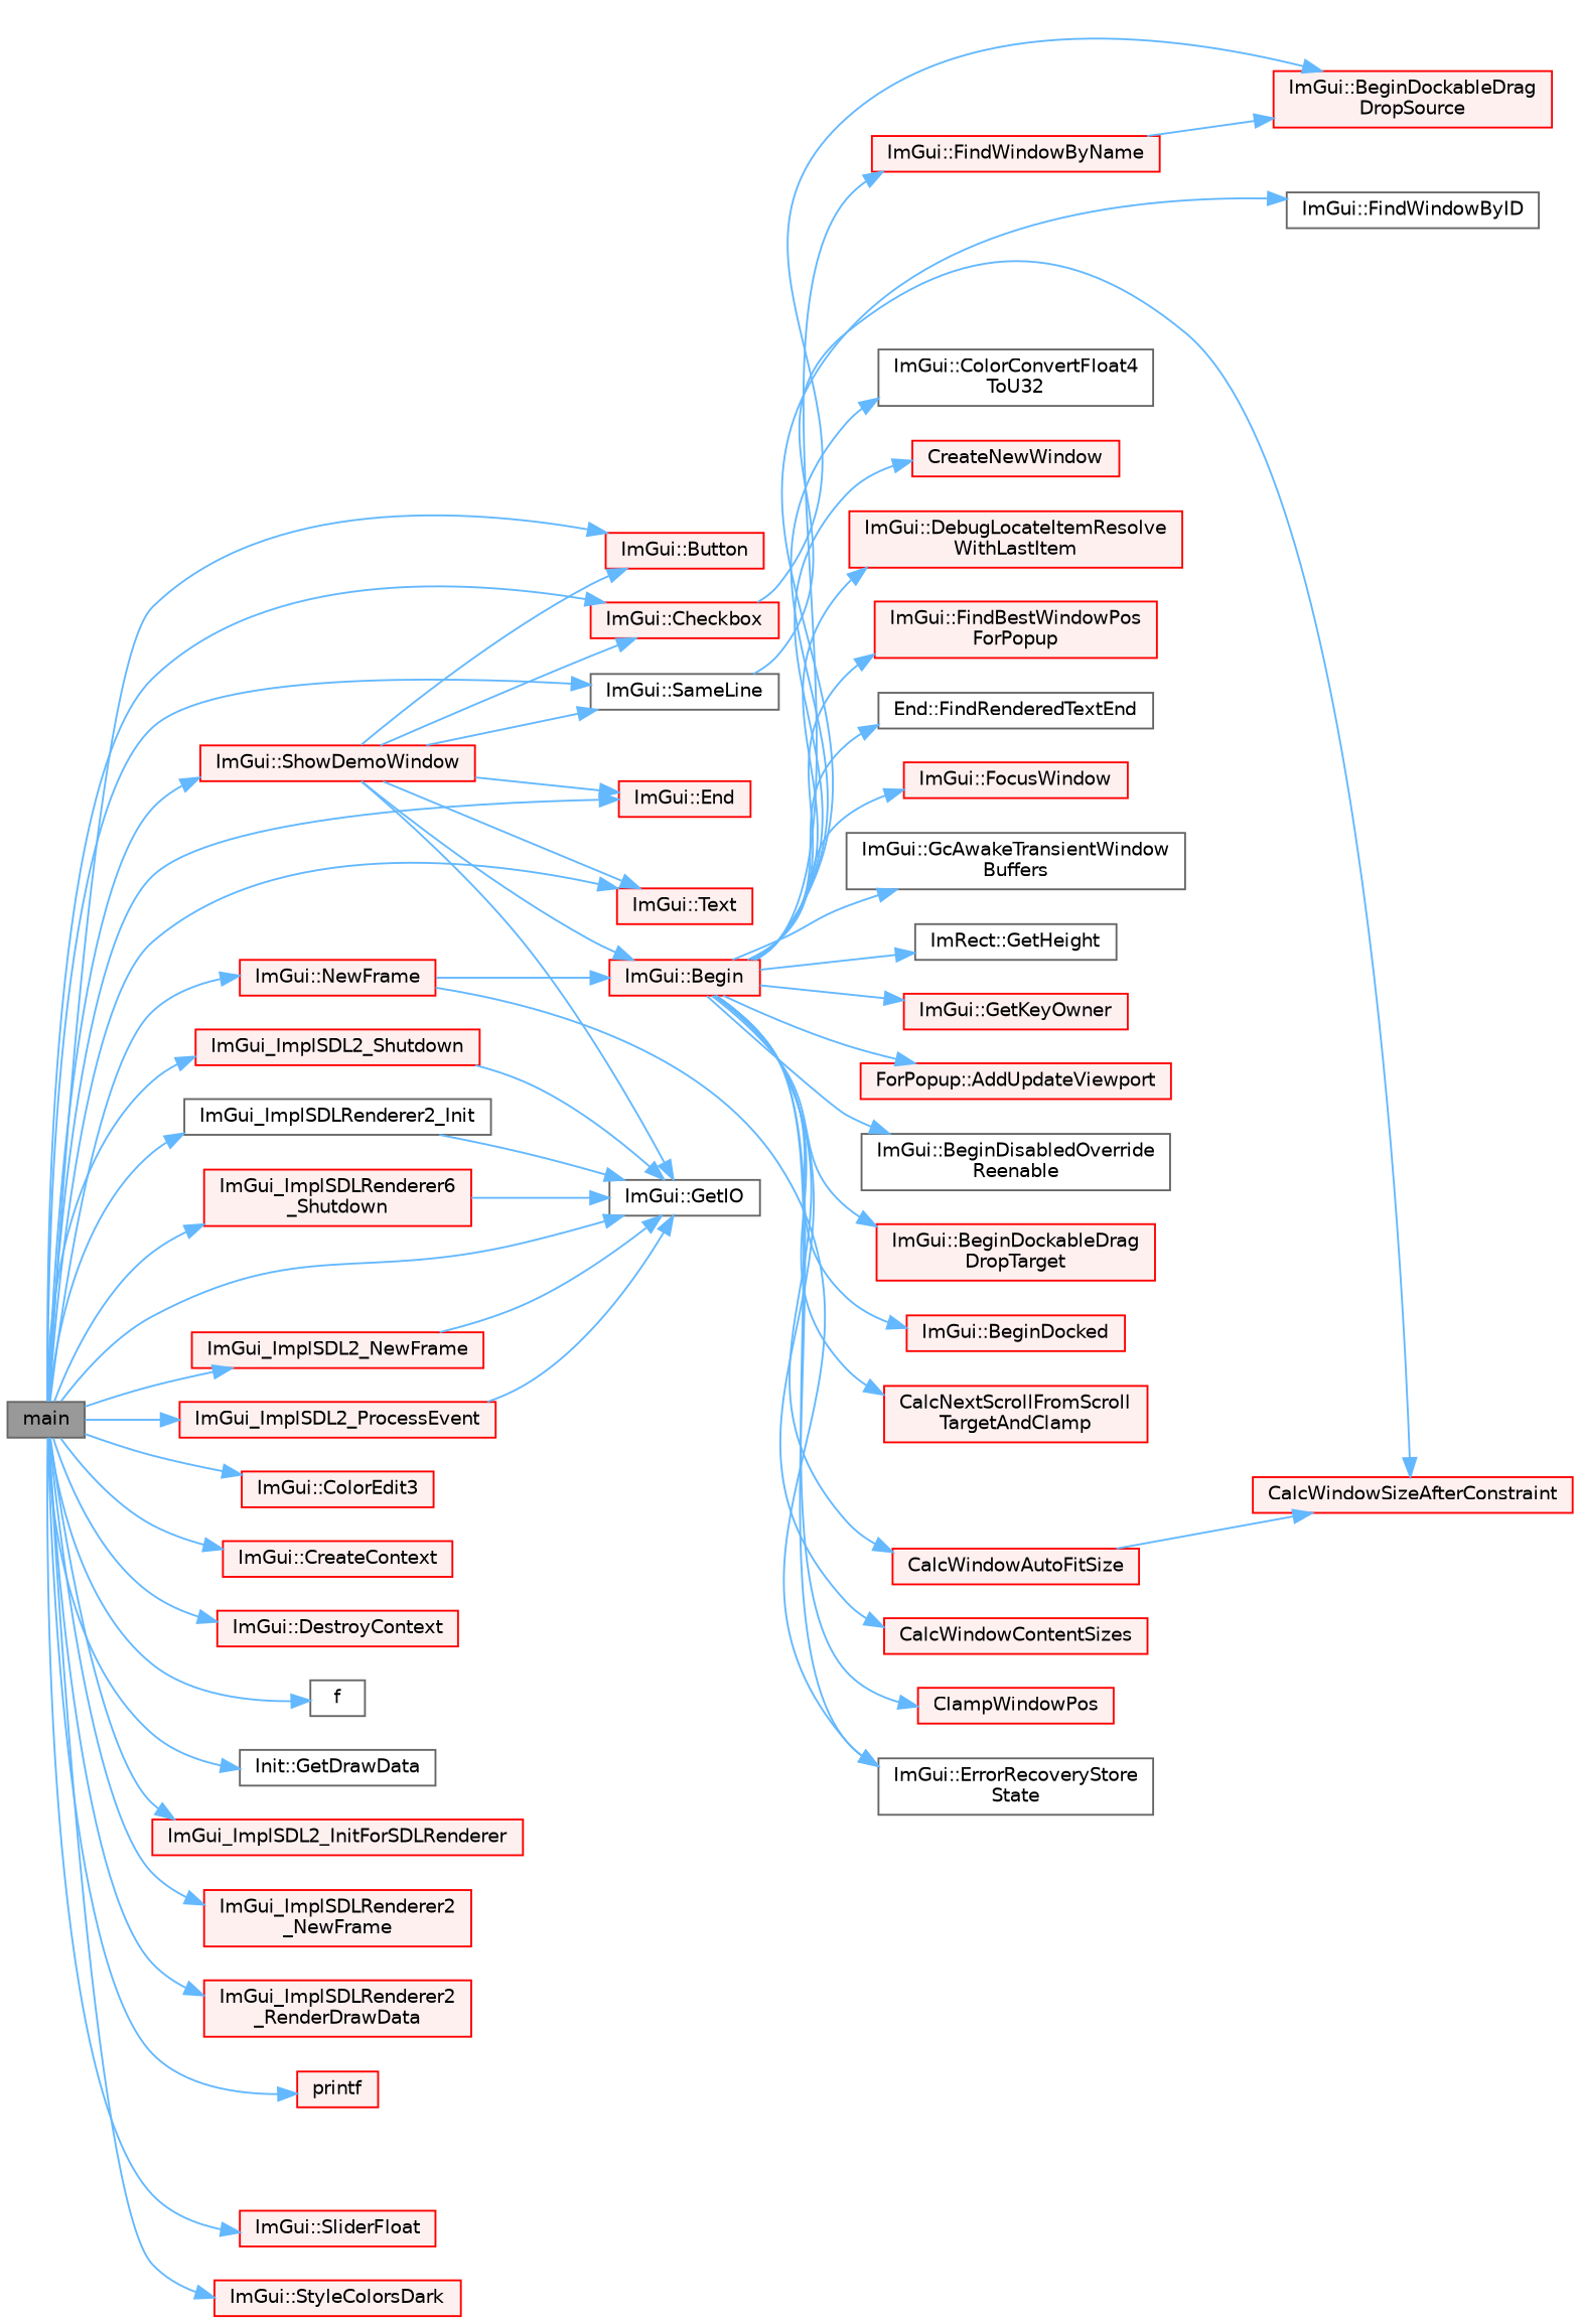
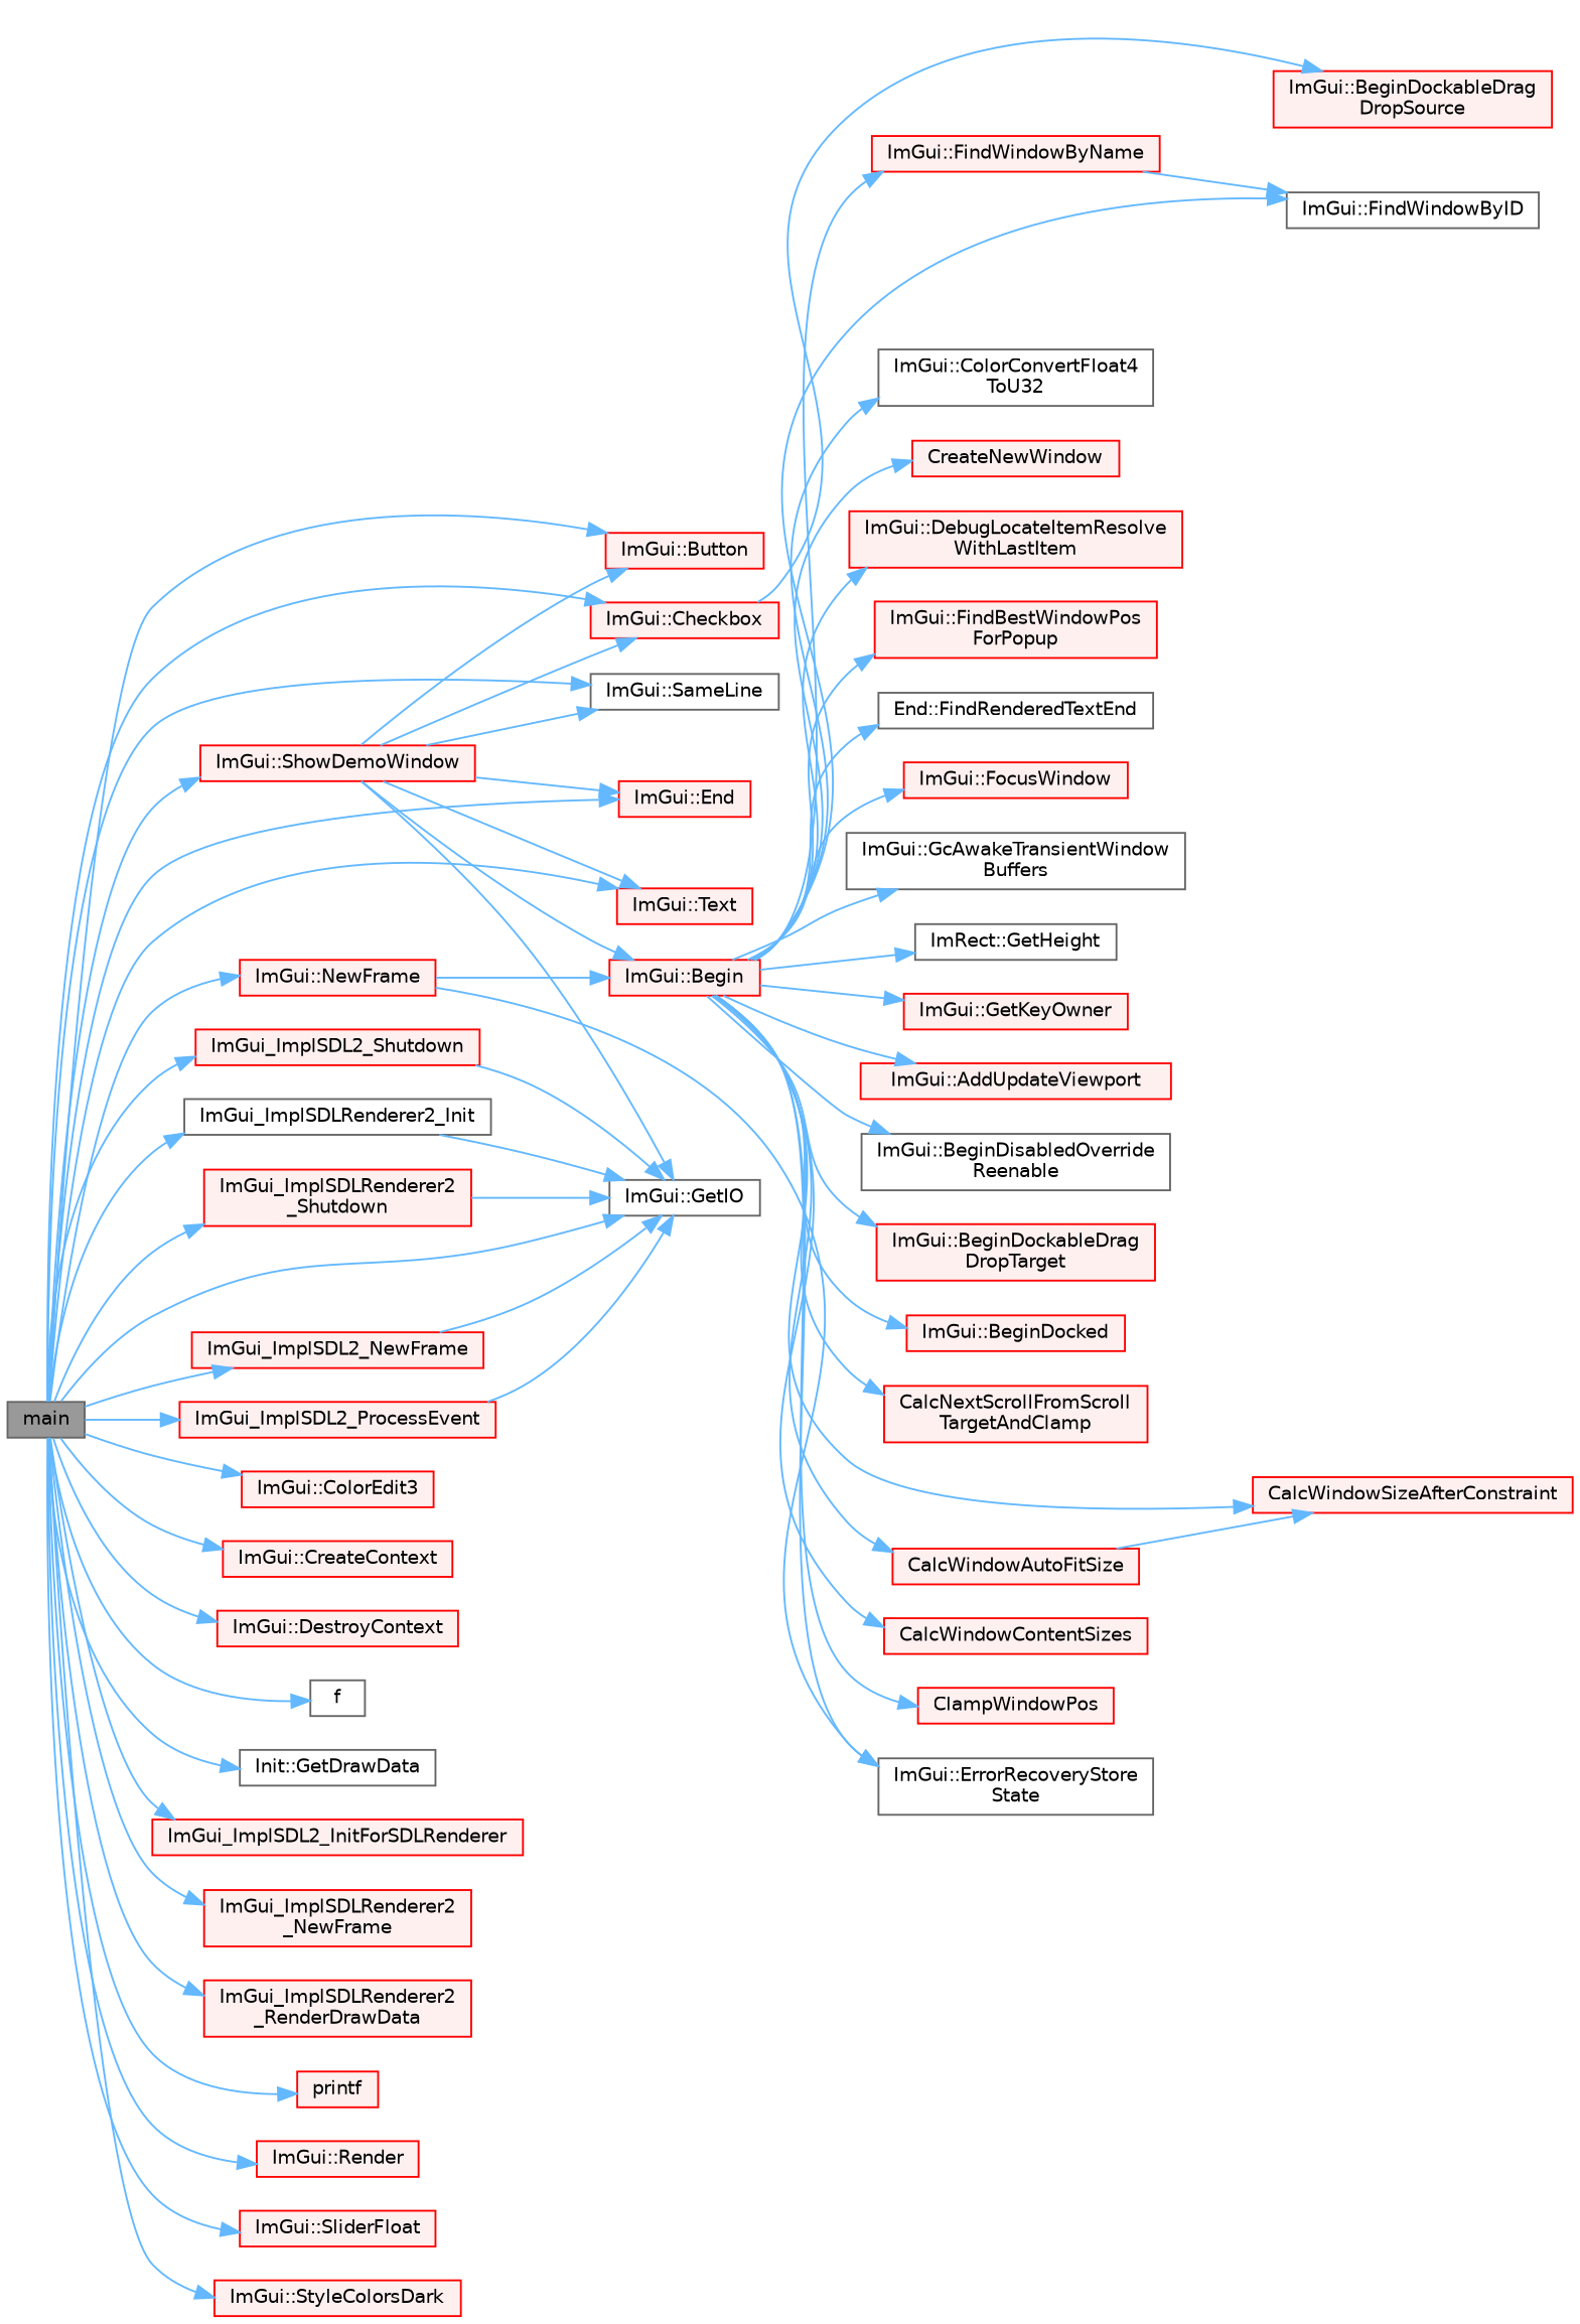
  digraph {
    rankdir=LR
    node [color=red fillcolor="#FFF0F0" fontname=Helvetica fontsize=10 shape=box style=filled]
    edge [color=steelblue1 fontname=Helvetica fontsize=10 labelfontname=Helvetica labelfontsize=10 style=solid]
    n1 [color=gray40 fillcolor=grey60 fontcolor=black height=0.2 label=main width=0.4]
    n2 [height=0.2 label="ImGui::Button" width=0.4]
    n3 [height=0.2 label="ImGui::Checkbox" width=0.4]
    n4 [height=0.2 label="ImGui::ColorEdit3" width=0.4]
    n5 [height=0.2 label="ImGui::CreateContext" width=0.4]
    n6 [height=0.2 label="ImGui::DestroyContext" width=0.4]
    n7 [height=0.2 label="ImGui::End" width=0.4]
    n8 [color=grey40 fillcolor=white height=0.2 label=f width=0.4]
    n9 [color=grey40 fillcolor=white height=0.2 label="Init::GetDrawData" width=0.4]
    n10 [color=grey40 fillcolor=white height=0.2 label="ImGui::GetIO" width=0.4]
    n11 [height=0.2 label=ImGui_ImplSDL2_InitForSDLRenderer width=0.4]
    n12 [height=0.2 label=ImGui_ImplSDL2_NewFrame width=0.4]
    n13 [height=0.2 label=ImGui_ImplSDL2_ProcessEvent width=0.4]
    n14 [height=0.2 label=ImGui_ImplSDL2_Shutdown width=0.4]
    n15 [color=grey40 fillcolor=white height=0.2 label=ImGui_ImplSDLRenderer2_Init width=0.4]
    n16 [height=0.2 label="ImGui_ImplSDLRenderer2\l_NewFrame" width=0.4]
    n17 [height=0.2 label="ImGui_ImplSDLRenderer2\l_RenderDrawData" width=0.4]
-   n18 [height=0.2 label="ImGui_ImplSDLRenderer6\l_Shutdown" width=0.4]
+   n18 [height=0.2 label="ImGui_ImplSDLRenderer2\l_Shutdown" width=0.4]
    n19 [height=0.2 label="ImGui::NewFrame" width=0.4]
    n20 [height=0.2 label=printf width=0.4]
+   n21 [height=0.2 label="ImGui::Render" width=0.4]
    n22 [color=grey40 fillcolor=white height=0.2 label="ImGui::SameLine" width=0.4]
    n23 [height=0.2 label="ImGui::ShowDemoWindow" width=0.4]
    n24 [height=0.2 label="ImGui::Text" width=0.4]
    n25 [height=0.2 label="ImGui::SliderFloat" width=0.4]
    n26 [height=0.2 label="ImGui::StyleColorsDark" width=0.4]
    n27 [height=0.2 label="ImGui::Begin" width=0.4]
-   n28 [height=0.2 label="ForPopup::AddUpdateViewport" width=0.4]
+   n28 [height=0.2 label="ImGui::AddUpdateViewport" width=0.4]
    n29 [color=grey40 fillcolor=white height=0.2 label="ImGui::BeginDisabledOverride\lReenable" width=0.4]
    n30 [height=0.2 label="ImGui::BeginDockableDrag\lDropTarget" width=0.4]
    n31 [height=0.2 label="ImGui::BeginDocked" width=0.4]
    n32 [height=0.2 label="CalcNextScrollFromScroll\lTargetAndClamp" width=0.4]
    n33 [height=0.2 label=CalcWindowAutoFitSize width=0.4]
    n34 [height=0.2 label=CalcWindowSizeAfterConstraint width=0.4]
    n35 [height=0.2 label=CalcWindowContentSizes width=0.4]
    n36 [height=0.2 label=ClampWindowPos width=0.4]
    n37 [color=grey40 fillcolor=white height=0.2 label="ImGui::ColorConvertFloat4\lToU32" width=0.4]
    n38 [height=0.2 label=CreateNewWindow width=0.4]
    n39 [height=0.2 label="ImGui::DebugLocateItemResolve\lWithLastItem" width=0.4]
    n40 [color=grey40 fillcolor=white height=0.2 label="ImGui::ErrorRecoveryStore\lState" width=0.4]
    n41 [height=0.2 label="ImGui::FindBestWindowPos\lForPopup" width=0.4]
    n42 [color=grey40 fillcolor=white height=0.2 label="End::FindRenderedTextEnd" width=0.4]
    n43 [color=grey40 fillcolor=white height=0.2 label="ImGui::FindWindowByID" width=0.4]
    n44 [height=0.2 label="ImGui::FindWindowByName" width=0.4]
    n45 [height=0.2 label="ImGui::FocusWindow" width=0.4]
    n46 [color=grey40 fillcolor=white height=0.2 label="ImGui::GcAwakeTransientWindow\lBuffers" width=0.4]
    n47 [color=grey40 fillcolor=white height=0.2 label="ImRect::GetHeight" width=0.4]
    n48 [height=0.2 label="ImGui::GetKeyOwner" width=0.4]
    n49 [height=0.2 label="ImGui::BeginDockableDrag\lDropSource" width=0.4]
    n1 -> n2
    n1 -> n3
    n1 -> n4
    n1 -> n5
    n1 -> n6
    n1 -> n7
    n1 -> n8
    n1 -> n9
    n1 -> n10
    n1 -> n11
    n1 -> n12
    n1 -> n13
    n1 -> n14
    n1 -> n15
    n1 -> n16
    n1 -> n17
    n1 -> n18
    n1 -> n19
    n1 -> n20
+   n1 -> n21
    n1 -> n22
    n1 -> n23
    n1 -> n24
    n1 -> n25
    n1 -> n26
    n3 -> n49
    n12 -> n10
    n13 -> n10
    n14 -> n10
    n15 -> n10
    n18 -> n10
    n19 -> n27
    n19 -> n40
    n23 -> n2
    n23 -> n3
    n23 -> n7
    n23 -> n10
    n23 -> n22
    n23 -> n24
    n23 -> n27
    n27 -> n28
    n27 -> n29
    n27 -> n30
    n27 -> n31
    n27 -> n32
    n27 -> n33
-   n22 -> n34
+   n27 -> n34
    n27 -> n35
    n27 -> n36
    n27 -> n37
    n27 -> n38
    n27 -> n39
    n27 -> n40
    n27 -> n41
    n27 -> n42
    n27 -> n43
    n27 -> n44
    n27 -> n45
    n27 -> n46
    n27 -> n47
    n27 -> n48
    n33 -> n34
-   n44 -> n49
+   n44 -> n43
  }
